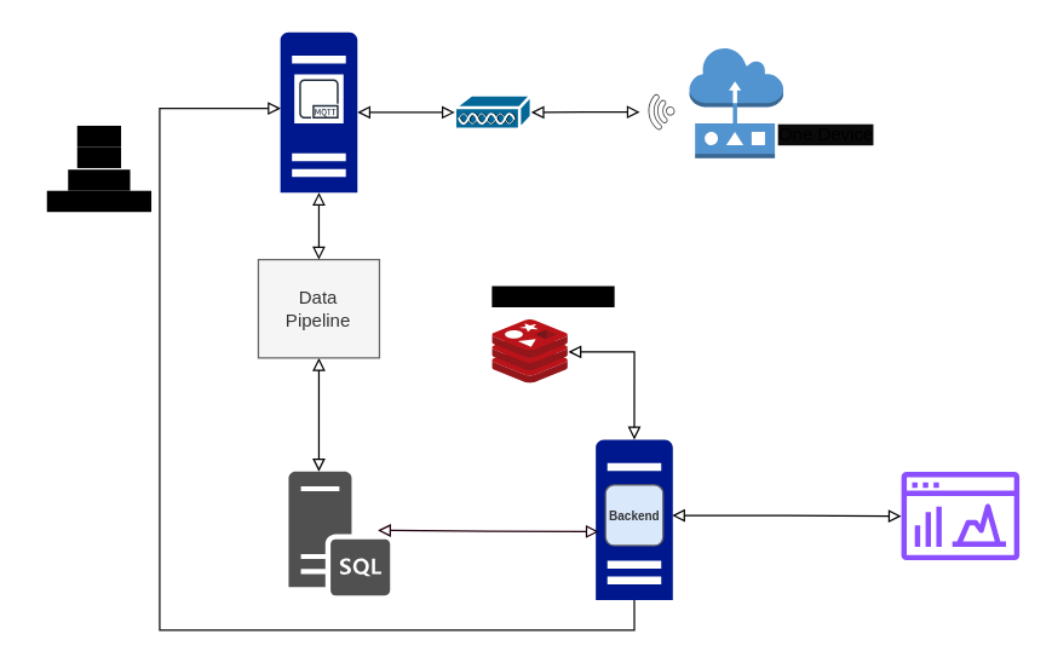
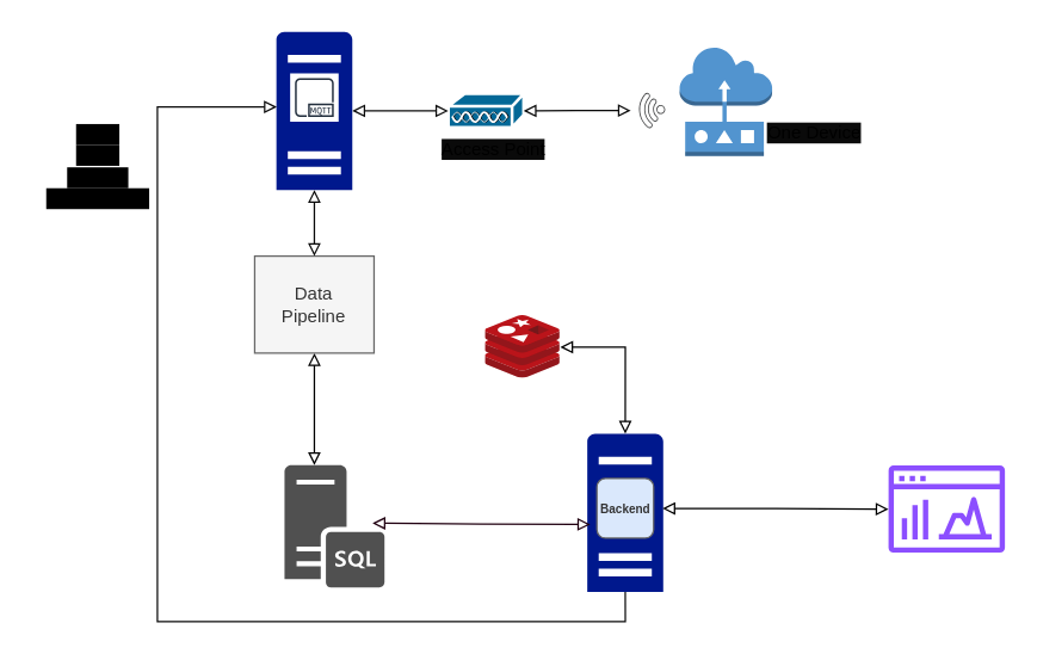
  <mxCell id="0" />
  <mxCell id="1" parent="0" />
  <mxCell id="2" value="" style="outlineConnect=0;dashed=0;verticalLabelPosition=bottom;verticalAlign=top;align=center;html=1;shape=mxgraph.aws3.sensor;fillColor=#5294CF;gradientColor=none;" parent="1" vertex="1"><mxGeometry x="455" y="31" width="62" height="72.94" as="geometry" /></mxCell>
  <mxCell id="3" value="" style="shape=mxgraph.cisco.misc.access_point;html=1;pointerEvents=1;dashed=0;fillColor=#036897;strokeColor=#ffffff;strokeWidth=2;verticalLabelPosition=bottom;verticalAlign=top;align=center;outlineConnect=0;" parent="1" vertex="1"><mxGeometry x="300" y="62.24" width="50.45" height="22.87" as="geometry" /></mxCell>
  <mxCell id="4" value="" style="sketch=0;pointerEvents=1;shadow=0;dashed=0;html=1;strokeColor=none;fillColor=#434445;aspect=fixed;labelPosition=center;verticalLabelPosition=bottom;verticalAlign=top;align=center;outlineConnect=0;shape=mxgraph.vvd.wi_fi;rotation=-140;" parent="1" vertex="1"><mxGeometry x="425" y="64.47" width="18" height="18" as="geometry" /></mxCell>
  <mxCell id="5" style="edgeStyle=orthogonalEdgeStyle;rounded=0;orthogonalLoop=1;jettySize=auto;html=1;entryX=1;entryY=0.5;entryDx=0;entryDy=0;entryPerimeter=0;strokeColor=#0A0A0A;endArrow=block;endFill=0;startArrow=block;startFill=0;" parent="1" source="4" target="3" edge="1"><mxGeometry relative="1" as="geometry" /></mxCell>
  <mxCell id="6" style="edgeStyle=orthogonalEdgeStyle;rounded=0;orthogonalLoop=1;jettySize=auto;html=1;exitX=0.5;exitY=1;exitDx=0;exitDy=0;endArrow=block;endFill=0;startArrow=block;startFill=0;strokeColor=#000000;" parent="1" source="7" edge="1"><mxGeometry relative="1" as="geometry"><mxPoint x="210.2" y="311.098" as="targetPoint" /></mxGeometry></mxCell>
  <mxCell id="7" value="Data&lt;div&gt;Pipeline&lt;/div&gt;" style="whiteSpace=wrap;html=1;aspect=fixed;fillColor=#f5f5f5;fontColor=#333333;strokeColor=#666666;" parent="1" vertex="1"><mxGeometry x="170.2" y="171" width="80" height="65" as="geometry" /></mxCell>
  <mxCell id="8" style="edgeStyle=orthogonalEdgeStyle;rounded=0;orthogonalLoop=1;jettySize=auto;html=1;entryX=1;entryY=0.5;entryDx=0;entryDy=0;entryPerimeter=0;endArrow=block;endFill=0;strokeColor=#0D0D0D;startArrow=block;startFill=0;" parent="1" source="3" target="10" edge="1"><mxGeometry relative="1" as="geometry" /></mxCell>
  <mxCell id="9" value="" style="group" parent="1" vertex="1" connectable="0"><mxGeometry x="184.76" y="20.67" width="50.88" height="106.0" as="geometry" /></mxCell>
  <mxCell id="10" value="" style="sketch=0;aspect=fixed;pointerEvents=1;shadow=0;dashed=0;html=1;strokeColor=none;labelPosition=center;verticalLabelPosition=bottom;verticalAlign=top;align=center;fillColor=#00188D;shape=mxgraph.mscae.enterprise.server_generic" parent="9" vertex="1"><mxGeometry width="50.88" height="106" as="geometry" /></mxCell>
  <mxCell id="11" value="" style="sketch=0;outlineConnect=0;fontColor=#232F3E;gradientColor=none;strokeColor=#232F3E;fillColor=#ffffff;dashed=0;verticalLabelPosition=bottom;verticalAlign=top;align=center;html=1;fontSize=12;fontStyle=0;aspect=fixed;shape=mxgraph.aws4.resourceIcon;resIcon=mxgraph.aws4.mqtt_protocol;" parent="9" vertex="1"><mxGeometry x="9.21" y="27.86" width="32.47" height="32.47" as="geometry" /></mxCell>
  <mxCell id="12" value="" style="group" parent="1" vertex="1" connectable="0"><mxGeometry x="393.12" y="290" width="50.88" height="106.0" as="geometry" /></mxCell>
  <mxCell id="13" value="" style="sketch=0;aspect=fixed;pointerEvents=1;shadow=0;dashed=0;html=1;strokeColor=none;labelPosition=center;verticalLabelPosition=bottom;verticalAlign=top;align=center;fillColor=#00188D;shape=mxgraph.mscae.enterprise.server_generic" parent="12" vertex="1"><mxGeometry width="50.88" height="106" as="geometry" /></mxCell>
  <mxCell id="14" value="&lt;font face=&quot;Helvetica&quot; style=&quot;font-size: 8px;&quot;&gt;&lt;b style=&quot;&quot;&gt;Backend&lt;/b&gt;&lt;/font&gt;" style="rounded=1;whiteSpace=wrap;html=1;fillColor=#dae8fc;fontColor=#333333;strokeColor=#666666;" parent="12" vertex="1"><mxGeometry x="6.44" y="30" width="38" height="40" as="geometry" /></mxCell>
  <mxCell id="15" style="edgeStyle=orthogonalEdgeStyle;rounded=0;orthogonalLoop=1;jettySize=auto;html=1;exitX=0.5;exitY=1;exitDx=0;exitDy=0;exitPerimeter=0;entryX=0.5;entryY=0;entryDx=0;entryDy=0;strokeColor=#0A0A0A;endArrow=block;endFill=0;startArrow=block;startFill=0;" parent="1" source="10" target="7" edge="1"><mxGeometry relative="1" as="geometry" /></mxCell>
  <mxCell id="16" style="edgeStyle=orthogonalEdgeStyle;rounded=0;orthogonalLoop=1;jettySize=auto;html=1;entryX=0.039;entryY=0.574;entryDx=0;entryDy=0;entryPerimeter=0;strokeColor=#210011;endArrow=block;endFill=0;startArrow=block;startFill=0;" parent="1" target="13" edge="1"><mxGeometry relative="1" as="geometry"><mxPoint x="249.2" y="350" as="sourcePoint" /></mxGeometry></mxCell>
  <mxCell id="17" style="edgeStyle=orthogonalEdgeStyle;rounded=0;orthogonalLoop=1;jettySize=auto;html=1;exitX=0.5;exitY=1;exitDx=0;exitDy=0;exitPerimeter=0;entryX=0.005;entryY=0.475;entryDx=0;entryDy=0;entryPerimeter=0;strokeColor=#0D0D0D;endArrow=block;endFill=0;" parent="1" source="13" target="10" edge="1"><mxGeometry relative="1" as="geometry"><Array as="points"><mxPoint x="419" y="416" /><mxPoint x="105" y="416" /><mxPoint x="105" y="71" /></Array></mxGeometry></mxCell>
  <mxCell id="18" value="" style="image;sketch=0;aspect=fixed;html=1;points=[];align=center;fontSize=12;image=img/lib/mscae/Cache_Redis_Product.svg;" parent="1" vertex="1"><mxGeometry x="325" y="211" width="50" height="42" as="geometry" /></mxCell>
  <mxCell id="19" style="edgeStyle=orthogonalEdgeStyle;rounded=0;orthogonalLoop=1;jettySize=auto;html=1;entryX=0.5;entryY=0;entryDx=0;entryDy=0;entryPerimeter=0;startArrow=block;startFill=0;endArrow=block;endFill=0;strokeColor=#000000;" parent="1" source="18" target="13" edge="1"><mxGeometry relative="1" as="geometry" /></mxCell>
  <mxCell id="20" value="" style="sketch=0;outlineConnect=0;fontColor=#232F3E;gradientColor=none;fillColor=#8C4FFF;strokeColor=none;dashed=0;verticalLabelPosition=bottom;verticalAlign=top;align=center;html=1;fontSize=12;fontStyle=0;aspect=fixed;pointerEvents=1;shape=mxgraph.aws4.opensearch_dashboards;" parent="1" vertex="1"><mxGeometry x="595" y="311" width="78" height="59" as="geometry" /></mxCell>
  <mxCell id="21" style="edgeStyle=orthogonalEdgeStyle;rounded=0;orthogonalLoop=1;jettySize=auto;html=1;strokeColor=#000000;endArrow=block;endFill=0;startArrow=block;startFill=0;exitX=0.99;exitY=0.473;exitDx=0;exitDy=0;exitPerimeter=0;" parent="1" source="13" target="20" edge="1"><mxGeometry relative="1" as="geometry"><mxPoint x="445" y="340" as="sourcePoint" /></mxGeometry></mxCell>
+ <mxCell id="22" value="&lt;span style=&quot;background-color: rgb(10, 10, 10);&quot;&gt;Access Point&lt;/span&gt;" style="text;html=1;align=center;verticalAlign=middle;resizable=0;points=[];autosize=1;strokeColor=none;fillColor=none;" parent="1" vertex="1"><mxGeometry x="285" y="85.11" width="90" height="30" as="geometry" /></mxCell>
  <mxCell id="23" value="&lt;span style=&quot;background-color: rgb(10, 10, 10);&quot;&gt;One Device&lt;/span&gt;" style="text;html=1;align=center;verticalAlign=middle;resizable=0;points=[];autosize=1;strokeColor=none;fillColor=none;" parent="1" vertex="1"><mxGeometry x="505" y="73.94" width="80" height="30" as="geometry" /></mxCell>
  <mxCell id="24" value="&lt;span style=&quot;background-color: rgb(0, 0, 0);&quot;&gt;&amp;nbsp;One&amp;nbsp;&lt;/span&gt;&lt;div&gt;&lt;span style=&quot;background-color: rgb(0, 0, 0);&quot;&gt;&amp;nbsp;way&amp;nbsp;&lt;/span&gt;&lt;/div&gt;&lt;div&gt;&lt;span style=&quot;background-color: rgb(0, 0, 0);&quot;&gt;&amp;nbsp;MQTT&amp;nbsp;&lt;/span&gt;&lt;/div&gt;&lt;div&gt;&lt;span style=&quot;background-color: rgb(0, 0, 0);&quot;&gt;&amp;nbsp;Commands&amp;nbsp;&lt;/span&gt;&lt;/div&gt;" style="text;html=1;align=center;verticalAlign=middle;resizable=0;points=[];autosize=1;strokeColor=none;fillColor=none;" parent="1" vertex="1"><mxGeometry x="20" y="76.11" width="90" height="70" as="geometry" /></mxCell>
- <mxCell id="25" value="&lt;span style=&quot;background-color: rgb(0, 0, 0);&quot;&gt;&amp;nbsp;Cache Server&amp;nbsp;&lt;/span&gt;" style="text;html=1;align=center;verticalAlign=middle;resizable=0;points=[];autosize=1;strokeColor=none;fillColor=none;" parent="1" vertex="1"><mxGeometry x="315" y="181" width="100" height="30" as="geometry" /></mxCell>
  <mxCell id="26" value="" style="sketch=0;pointerEvents=1;shadow=0;dashed=0;html=1;strokeColor=none;fillColor=#505050;labelPosition=center;verticalLabelPosition=bottom;verticalAlign=top;outlineConnect=0;align=center;shape=mxgraph.office.servers.sql_server;" parent="1" vertex="1"><mxGeometry x="190.2" y="311" width="67" height="82" as="geometry" /></mxCell>
